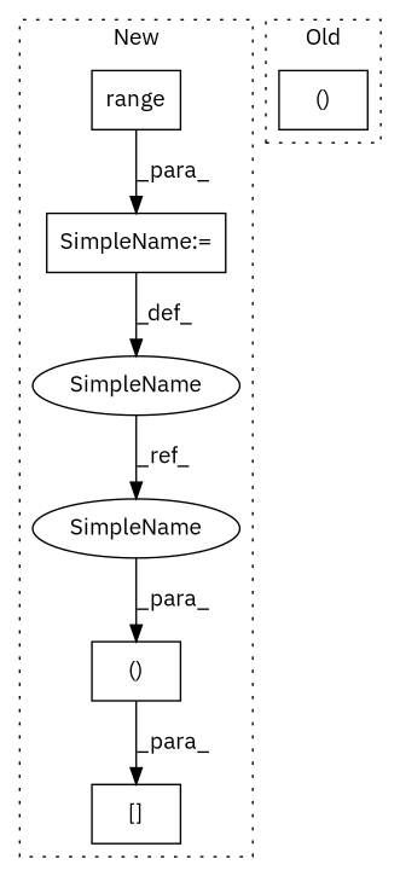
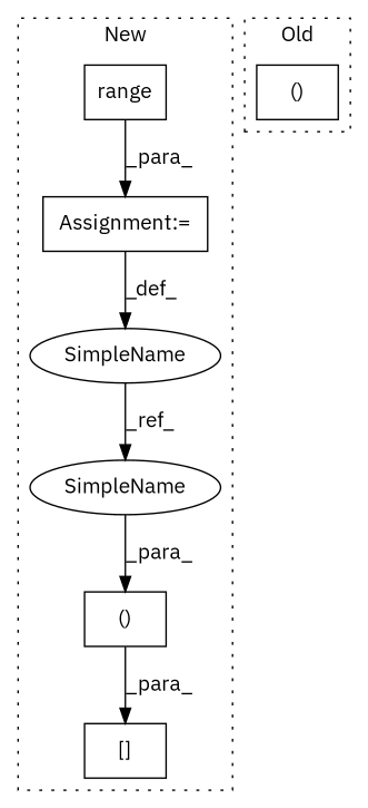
  digraph {
    fontname="IBM Plex Sans"
    node [a=106 fontname="IBM Plex Sans" l=1 shape=box]
    edge [fontname="IBM Plex Sans"]
    n1 [a=32 l="6,1" label=range s="4970,4997"]
-   n2 [a=7 l="53,2" label="SimpleName:=" s="4909,4998"]
+   n2 [a=7 l="53,2" label="Assignment:=" s="4909,4998"]
    n3 [a=2 l="20,2" label="[]" s="5149,5207"]
    n4 [l=38 label="()" s=5169]
    n5 [a=42 label=SimpleName s=4966 shape=ellipse]
    n6 [a=42 label=SimpleName s=5206 shape=ellipse]
    n7 [l=28 label="()" s=4978]
    subgraph cluster_1 {
      label=New
      style=dotted
      n1
      n2
      n3
      n4
      n5
      n6
    }
    subgraph cluster_2 {
      label=Old
      style=dotted
      n7
    }
    n1 -> n2 [label=_para_]
    n2 -> n5 [label=_def_]
    n4 -> n3 [label=_para_]
    n5 -> n6 [label=_ref_]
    n6 -> n4 [label=_para_]
  }
